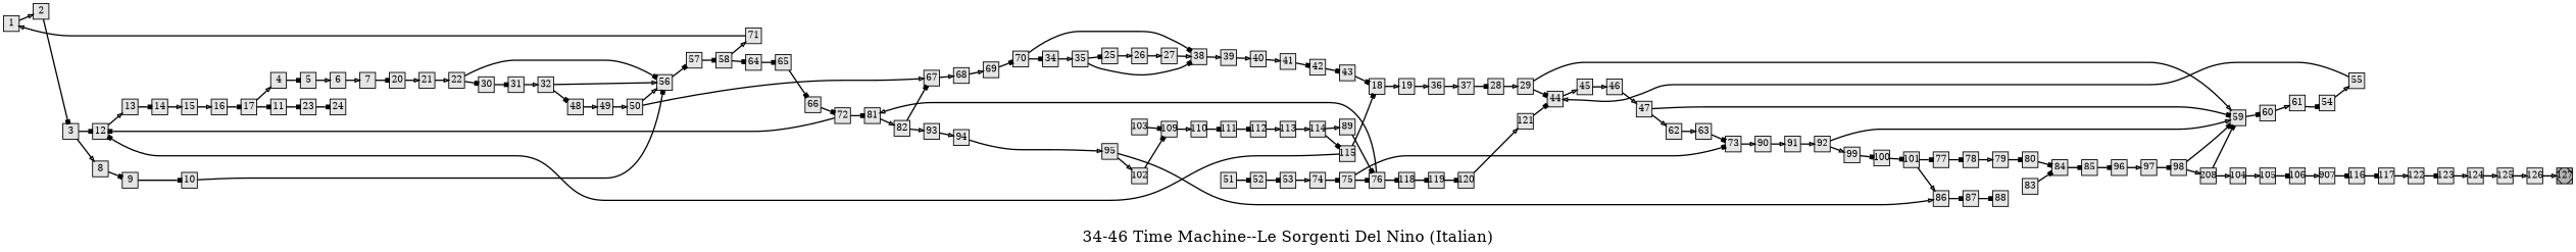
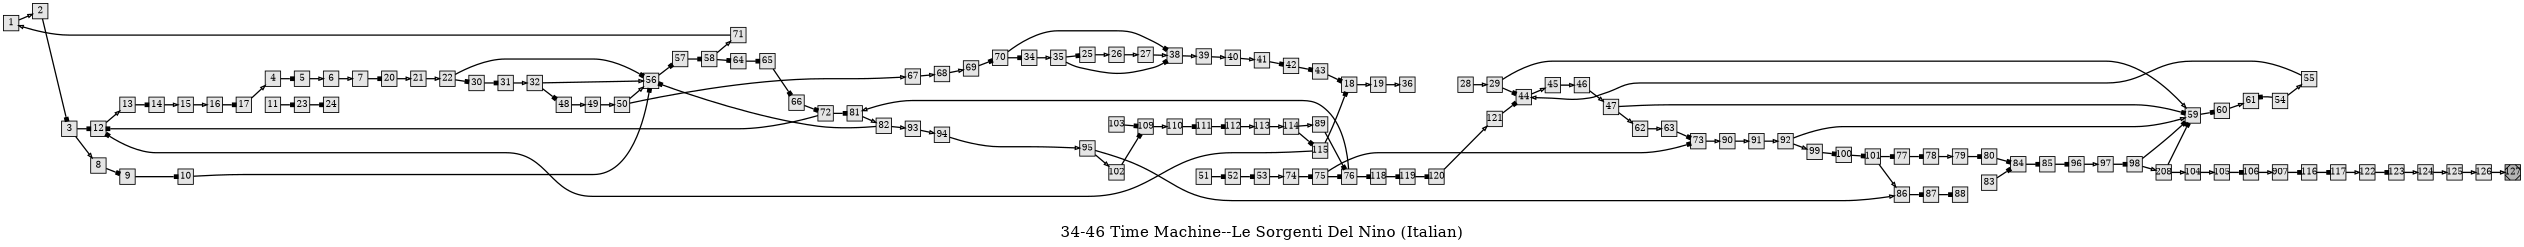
  digraph {
    fontsize=36
    label="34-46 Time Machine--Le Sorgenti Del Nino (Italian)"
    nodesep=0.35
    ordering=out
    rankdir=LR
    ranksep=0.45
    node [fillcolor=grey90 fixedsize=true fontsize=20 labelfloat=true margin="0,0" penwidth=2 regular=true shape=rect style=filled]
    edge [arrowhead=box fontsize=12 labelfloat=true penwidth=3]
    1
    2
    3
    12
    8
    13
    9
    14
    10
    4
    5
    6
    7
    20
    21
    22
    56
    57
    58
    11
    23
    24
    15
    16
    17
    18
    19
    36
-   37
    28
    30
    31
    32
    25
    26
    27
    38
    39
    40
    29
    59
    44
    60
    45
    61
    46
    48
    49
    50
    34
    35
    41
    42
    43
    47
    62
    63
    73
    67
    68
    69
    51
    52
    53
    74
    75
    76
    54
    55
    71
    64
    65
    66
    90
    91
    72
    81
    82
    70
    93
    92
    118
    119
    120
    77
    78
    79
    80
    84
    85
    96
    94
    95
    83
    97
    98
    86
    87
    88
    89
    99
    100
    101
    102
    109
    103
    n107 [label=208]
    104
    105
    110
    111
    106
    n113 [label=907]
    116
    117
    122
    112
    113
    114
    115
    123
    124
    121
    125
    126
    127 [fillcolor=grey70 shape=Msquare]
    1 -> 2 [arrowhead=onormal]
    2 -> 3
    3 -> 12
    3 -> 8 [arrowhead=onormal]
    12 -> 13 [arrowhead=onormal]
    8 -> 9
    13 -> 14
    9 -> 10
    14 -> 15 [arrowhead=onormal]
    10 -> 56
    4 -> 5
    5 -> 6 [arrowhead=onormal]
    6 -> 7 [arrowhead=onormal]
    7 -> 20
    20 -> 21 [arrowhead=onormal]
    21 -> 22 [arrowhead=onormal]
    22 -> 56
    22 -> 30
    56 -> 57
    57 -> 58
    58 -> 71 [arrowhead=onormal]
    58 -> 64
    11 -> 23
    23 -> 24
    15 -> 16 [arrowhead=onormal]
    16 -> 17
    17 -> 4 [arrowhead=onormal]
-   17 -> 11
    18 -> 19 [arrowhead=onormal]
    19 -> 36 [arrowhead=onormal]
-   36 -> 37 [arrowhead=onormal]
-   37 -> 28
    28 -> 29 [arrowhead=onormal]
    30 -> 31
    31 -> 32 [arrowhead=onormal]
    32 -> 56 [arrowhead=onormal]
    32 -> 48
    25 -> 26 [arrowhead=onormal]
    26 -> 27 [arrowhead=onormal]
    27 -> 38 [arrowhead=onormal]
    38 -> 39 [arrowhead=onormal]
    39 -> 40 [arrowhead=onormal]
    40 -> 41 [arrowhead=onormal]
    29 -> 59 [arrowhead=onormal]
    29 -> 44
    59 -> 60
    44 -> 45 [arrowhead=onormal]
    60 -> 61 [arrowhead=onormal]
    45 -> 46 [arrowhead=onormal]
-   61 -> 54
+   54 -> 61
    46 -> 47 [arrowhead=onormal]
    48 -> 49 [arrowhead=onormal]
    49 -> 50 [arrowhead=onormal]
    50 -> 56 [arrowhead=onormal]
    50 -> 67 [arrowhead=onormal]
    34 -> 35 [arrowhead=onormal]
    35 -> 25
    35 -> 38
    41 -> 42
    42 -> 43
    43 -> 18
    47 -> 59
    47 -> 62 [arrowhead=onormal]
    62 -> 63 [arrowhead=onormal]
    63 -> 73
    73 -> 90 [arrowhead=onormal]
    67 -> 68 [arrowhead=onormal]
    68 -> 69 [arrowhead=onormal]
    69 -> 70
    51 -> 52
    52 -> 53
    53 -> 74 [arrowhead=onormal]
    74 -> 75
    75 -> 73
    75 -> 76
    76 -> 81 [arrowhead=onormal]
    76 -> 118
    54 -> 55 [arrowhead=onormal]
    55 -> 44 [arrowhead=onormal]
    71 -> 1 [arrowhead=onormal]
    64 -> 65
    65 -> 66
    66 -> 72
    90 -> 91 [arrowhead=onormal]
    91 -> 92 [arrowhead=onormal]
    72 -> 12
    72 -> 81
    81 -> 82 [arrowhead=onormal]
-   82 -> 67
+   82 -> 56
    82 -> 93 [arrowhead=onormal]
    70 -> 38
    70 -> 34
    93 -> 94 [arrowhead=onormal]
    92 -> 59 [arrowhead=onormal]
    92 -> 99 [arrowhead=onormal]
    118 -> 119
    119 -> 120
    120 -> 121 [arrowhead=onormal]
    77 -> 78
    78 -> 79 [arrowhead=onormal]
    79 -> 80
    80 -> 84
    84 -> 85
    85 -> 96
    96 -> 97 [arrowhead=onormal]
    94 -> 95 [arrowhead=onormal]
    95 -> 86 [arrowhead=onormal]
    95 -> 102 [arrowhead=onormal]
    83 -> 84
    97 -> 98
    98 -> 59
    98 -> n107 [arrowhead=onormal]
    86 -> 87
    87 -> 88
    89 -> 76
    99 -> 100
    100 -> 101
    101 -> 77
    101 -> 86 [arrowhead=onormal]
    102 -> 109
    109 -> 110 [arrowhead=onormal]
    103 -> 109
    n107 -> 59
    n107 -> 104 [arrowhead=onormal]
    104 -> 105 [arrowhead=onormal]
    105 -> 106
    110 -> 111
    111 -> 112
    106 -> n113 [arrowhead=onormal]
    n113 -> 116
    116 -> 117
    117 -> 122 [arrowhead=onormal]
    122 -> 123
    112 -> 113 [arrowhead=onormal]
    113 -> 114 [arrowhead=onormal]
    114 -> 89 [arrowhead=onormal]
    114 -> 115
    115 -> 12
    115 -> 18
    123 -> 124 [arrowhead=onormal]
    124 -> 125 [arrowhead=onormal]
    121 -> 44
    125 -> 126 [arrowhead=onormal]
    126 -> 127 [arrowhead=onormal]
  }
